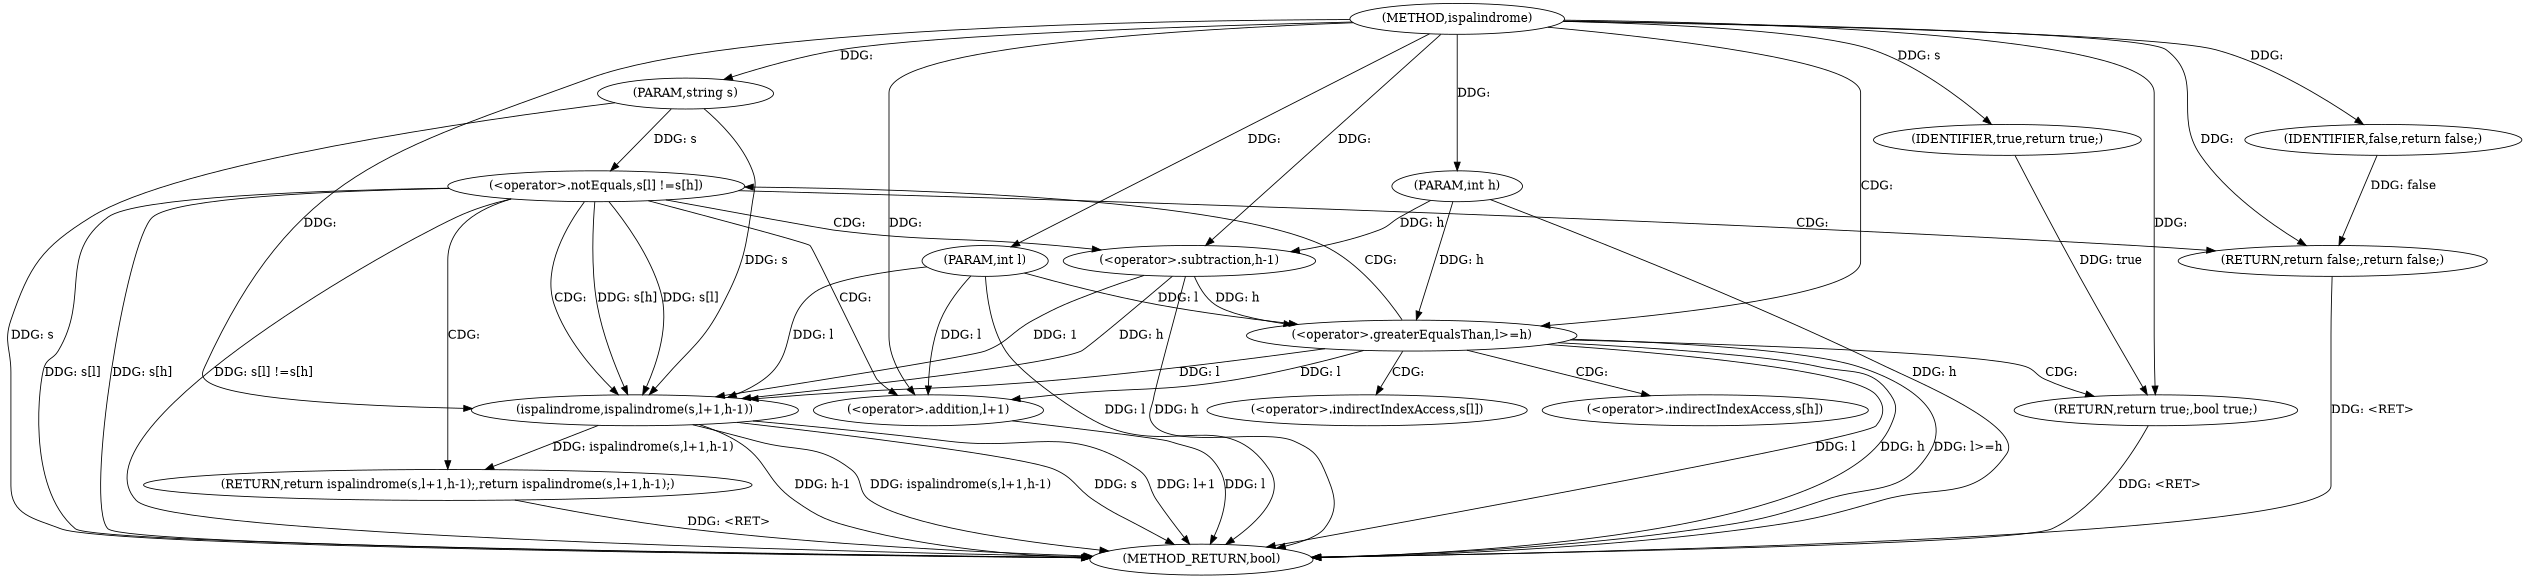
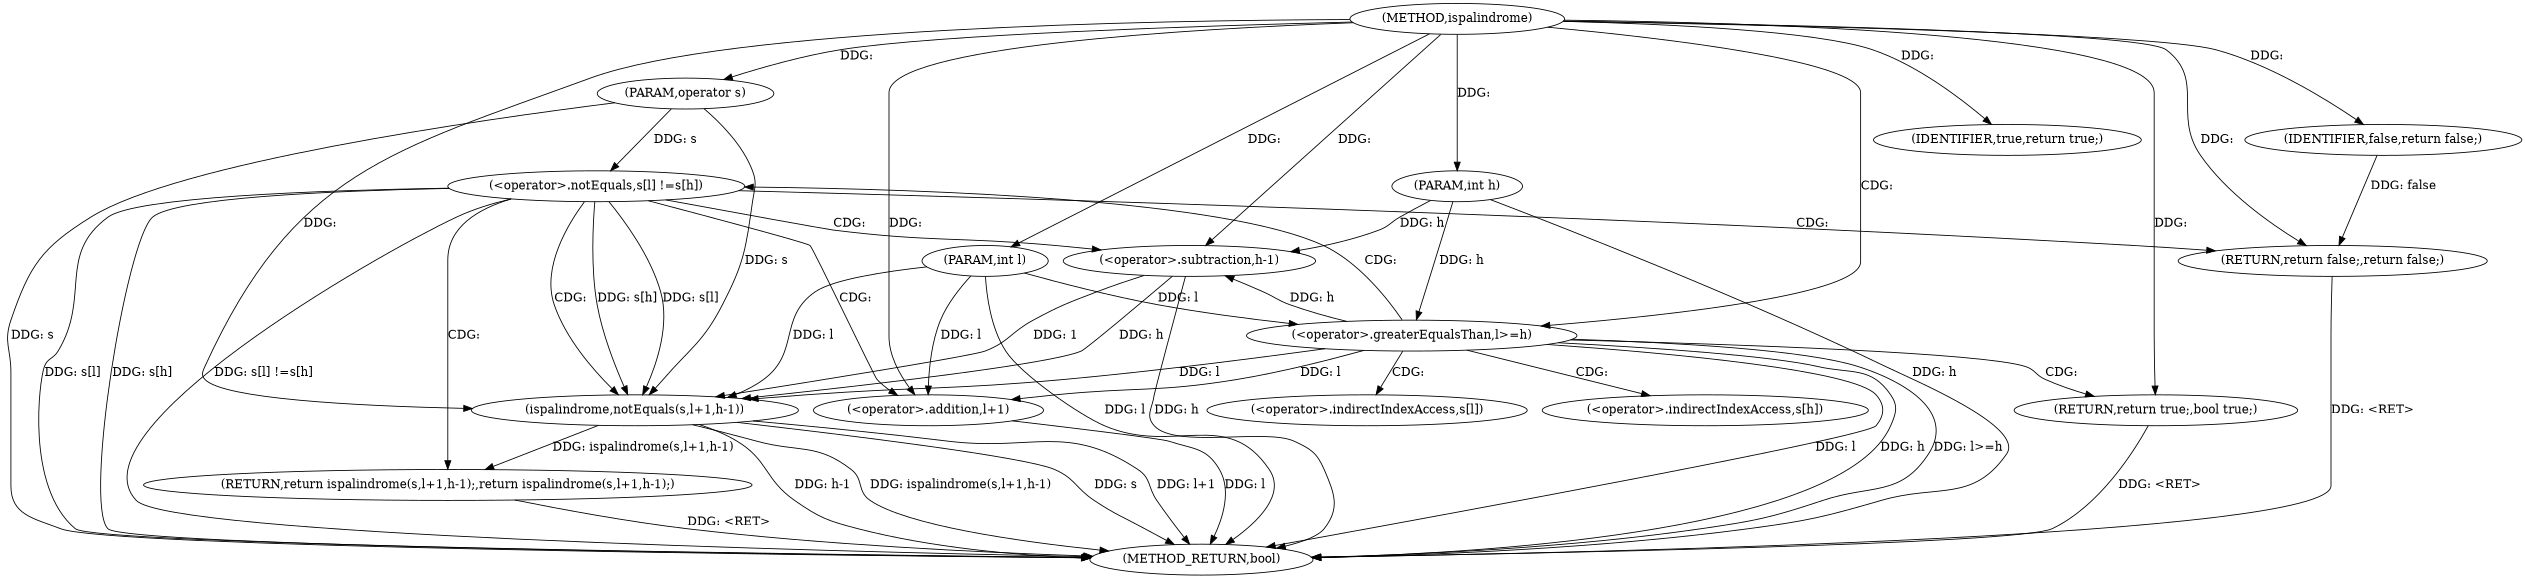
  digraph {
    n1 [label="(METHOD,ispalindrome)"]
-   n2 [label="(PARAM,string s)"]
+   n2 [label="(PARAM,operator s)"]
    n3 [label="(PARAM,int l)"]
    n4 [label="(PARAM,int h)"]
    n5 [label="(<operator>.greaterEqualsThan,l>=h)"]
-   n6 [label="(ispalindrome,ispalindrome(s,l+1,h-1))"]
+   n6 [label="(ispalindrome,notEquals(s,l+1,h-1))"]
    n7 [label="(RETURN,return true;,bool true;)"]
    n8 [label="(RETURN,return false;,return false;)"]
    n9 [label="(IDENTIFIER,true,return true;)"]
    n10 [label="(IDENTIFIER,false,return false;)"]
    n11 [label="(<operator>.addition,l+1)"]
    n12 [label="(<operator>.subtraction,h-1)"]
    n13 [label="(METHOD_RETURN,bool)"]
    n14 [label="(<operator>.notEquals,s[l] !=s[h])"]
    n15 [label="(<operator>.indirectIndexAccess,s[l])"]
    n16 [label="(<operator>.indirectIndexAccess,s[h])"]
    n17 [label="(RETURN,return ispalindrome(s,l+1,h-1);,return ispalindrome(s,l+1,h-1);)"]
    n1 -> n2 [label="DDG: "]
    n1 -> n3 [label="DDG: "]
    n1 -> n4 [label="DDG: "]
    n1 -> n5 [label="CDG: "]
    n1 -> n6 [label="DDG: "]
    n1 -> n7 [label="DDG: "]
    n1 -> n8 [label="DDG: "]
-   n1 -> n9 [label="DDG: s"]
+   n1 -> n9 [label="DDG: "]
    n1 -> n10 [label="DDG: "]
    n1 -> n11 [label="DDG: "]
    n1 -> n12 [label="DDG: "]
    n2 -> n6 [label="DDG: s"]
    n2 -> n13 [label="DDG: s"]
    n2 -> n14 [label="DDG: s"]
    n3 -> n5 [label="DDG: l"]
    n3 -> n6 [label="DDG: l"]
    n3 -> n11 [label="DDG: l"]
    n3 -> n13 [label="DDG: l"]
    n4 -> n5 [label="DDG: h"]
    n4 -> n12 [label="DDG: h"]
    n4 -> n13 [label="DDG: h"]
    n5 -> n6 [label="DDG: l"]
    n5 -> n7 [label="CDG: "]
    n5 -> n11 [label="DDG: l"]
-   n12 -> n5 [label="DDG: h"]
+   n5 -> n12 [label="DDG: h"]
    n5 -> n13 [label="DDG: l"]
    n5 -> n13 [label="DDG: h"]
    n5 -> n13 [label="DDG: l>=h"]
    n5 -> n14 [label="CDG: "]
    n5 -> n15 [label="CDG: "]
    n5 -> n16 [label="CDG: "]
    n6 -> n13 [label="DDG: s"]
    n6 -> n13 [label="DDG: l+1"]
    n6 -> n13 [label="DDG: h-1"]
    n6 -> n13 [label="DDG: ispalindrome(s,l+1,h-1)"]
    n6 -> n17 [label="DDG: ispalindrome(s,l+1,h-1)"]
    n7 -> n13 [label="DDG: <RET>"]
    n8 -> n13 [label="DDG: <RET>"]
-   n9 -> n7 [label="DDG: true"]
    n10 -> n8 [label="DDG: false"]
    n11 -> n13 [label="DDG: l"]
    n12 -> n6 [label="DDG: h"]
    n12 -> n6 [label="DDG: 1"]
    n12 -> n13 [label="DDG: h"]
    n14 -> n6 [label="DDG: s[l]"]
    n14 -> n6 [label="DDG: s[h]"]
    n14 -> n6 [label="CDG: "]
    n14 -> n8 [label="CDG: "]
    n14 -> n11 [label="CDG: "]
    n14 -> n12 [label="CDG: "]
    n14 -> n13 [label="DDG: s[l]"]
    n14 -> n13 [label="DDG: s[h]"]
    n14 -> n13 [label="DDG: s[l] !=s[h]"]
    n14 -> n17 [label="CDG: "]
    n17 -> n13 [label="DDG: <RET>"]
  }
